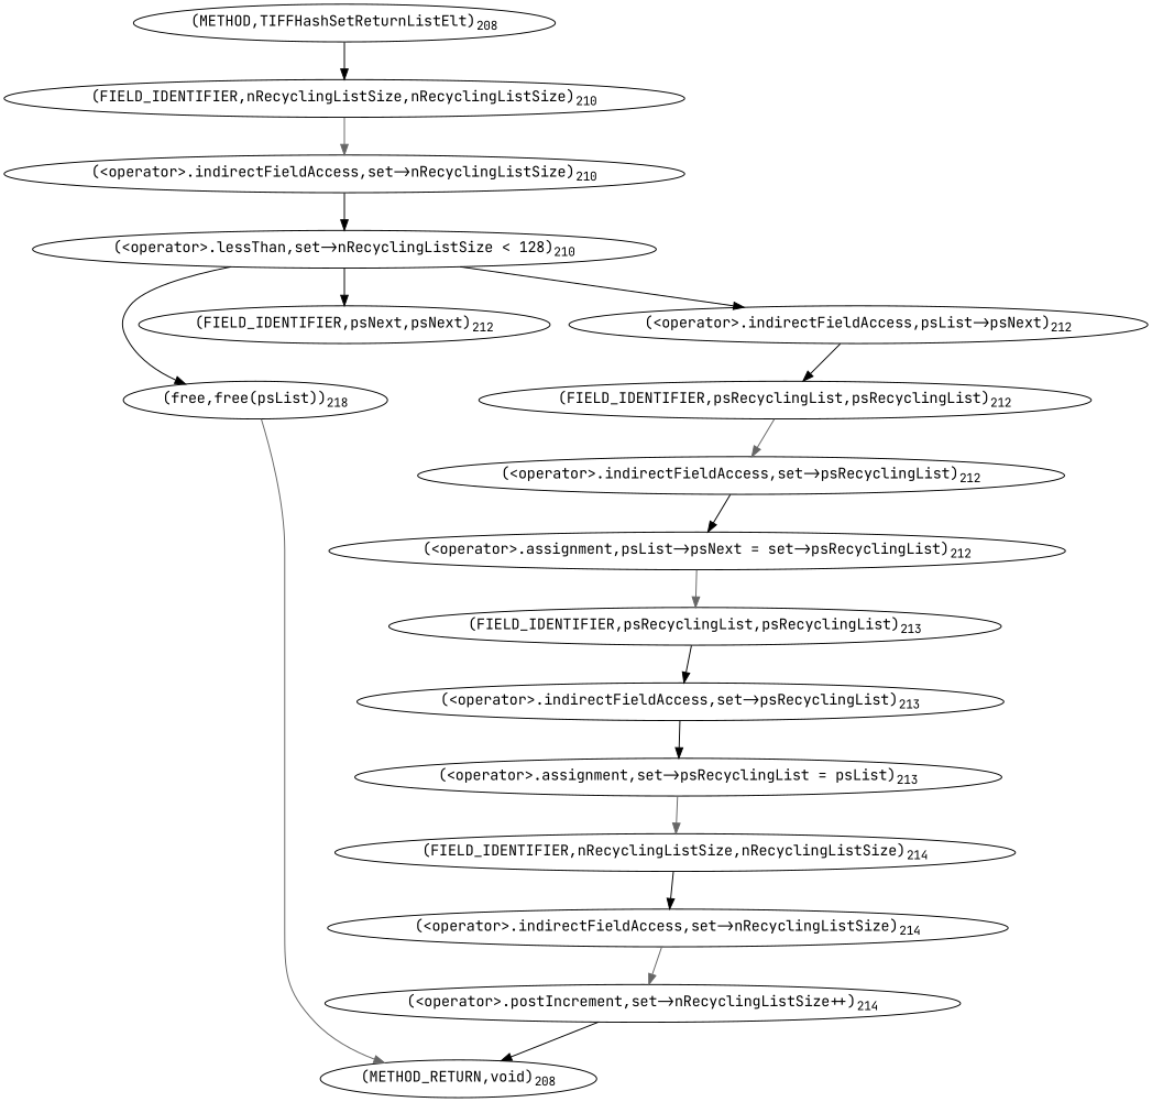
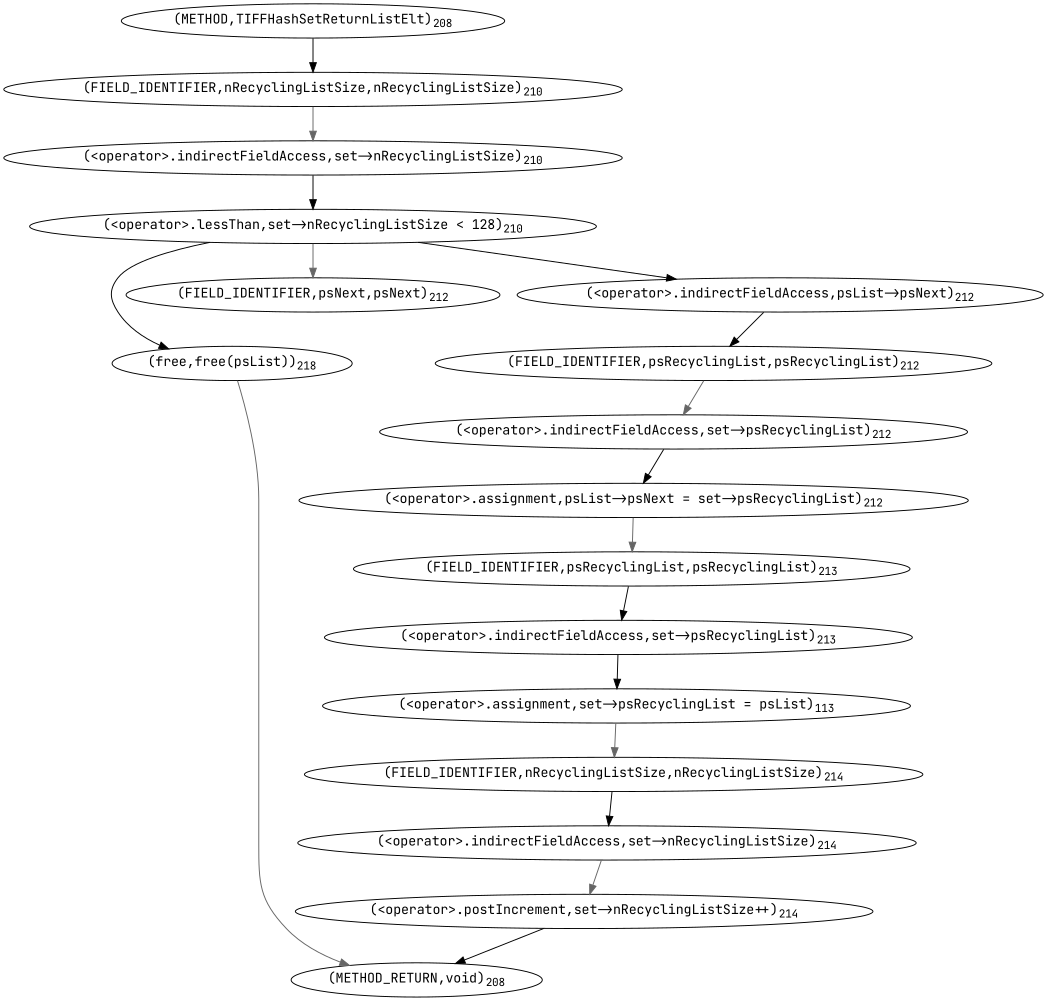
  digraph {
    fontname="JetBrains Mono"
    node [fontname="JetBrains Mono"]
    edge [color=black fontname="JetBrains Mono"]
    n1 [label=<(&lt;operator&gt;.lessThan,set-&gt;nRecyclingListSize &lt; 128)<SUB>210</SUB>>]
    n2 [label=<(free,free(psList))<SUB>218</SUB>>]
    n3 [label=<(FIELD_IDENTIFIER,psNext,psNext)<SUB>212</SUB>>]
    n4 [label=<(&lt;operator&gt;.indirectFieldAccess,psList-&gt;psNext)<SUB>212</SUB>>]
    n5 [label=<(METHOD_RETURN,void)<SUB>208</SUB>>]
    n6 [label=<(&lt;operator&gt;.indirectFieldAccess,set-&gt;nRecyclingListSize)<SUB>210</SUB>>]
    n7 [label=<(&lt;operator&gt;.assignment,psList-&gt;psNext = set-&gt;psRecyclingList)<SUB>212</SUB>>]
    n8 [label=<(FIELD_IDENTIFIER,psRecyclingList,psRecyclingList)<SUB>213</SUB>>]
    n9 [label=<(&lt;operator&gt;.indirectFieldAccess,set-&gt;psRecyclingList)<SUB>213</SUB>>]
-   n10 [label=<(&lt;operator&gt;.assignment,set-&gt;psRecyclingList = psList)<SUB>213</SUB>>]
+   n10 [label=<(&lt;operator&gt;.assignment,set-&gt;psRecyclingList = psList)<SUB>113</SUB>>]
    n11 [label=<(FIELD_IDENTIFIER,nRecyclingListSize,nRecyclingListSize)<SUB>214</SUB>>]
    n12 [label=<(&lt;operator&gt;.indirectFieldAccess,set-&gt;nRecyclingListSize)<SUB>214</SUB>>]
    n13 [label=<(&lt;operator&gt;.postIncrement,set-&gt;nRecyclingListSize++)<SUB>214</SUB>>]
    n14 [label=<(FIELD_IDENTIFIER,nRecyclingListSize,nRecyclingListSize)<SUB>210</SUB>>]
    n15 [label=<(FIELD_IDENTIFIER,psRecyclingList,psRecyclingList)<SUB>212</SUB>>]
    n16 [label=<(&lt;operator&gt;.indirectFieldAccess,set-&gt;psRecyclingList)<SUB>212</SUB>>]
    n17 [label=<(METHOD,TIFFHashSetReturnListElt)<SUB>208</SUB>>]
    n1 -> n2
-   n1 -> n3
+   n1 -> n3 [color=gray40]
    n1 -> n4
    n2 -> n5 [color=gray40]
    n4 -> n15
    n6 -> n1
    n7 -> n8 [color=gray40]
    n8 -> n9
    n9 -> n10
    n10 -> n11 [color=gray40]
    n11 -> n12
    n12 -> n13 [color=gray40]
    n13 -> n5
    n14 -> n6 [color=gray40]
    n15 -> n16 [color=gray40]
    n16 -> n7
    n17 -> n14
  }
